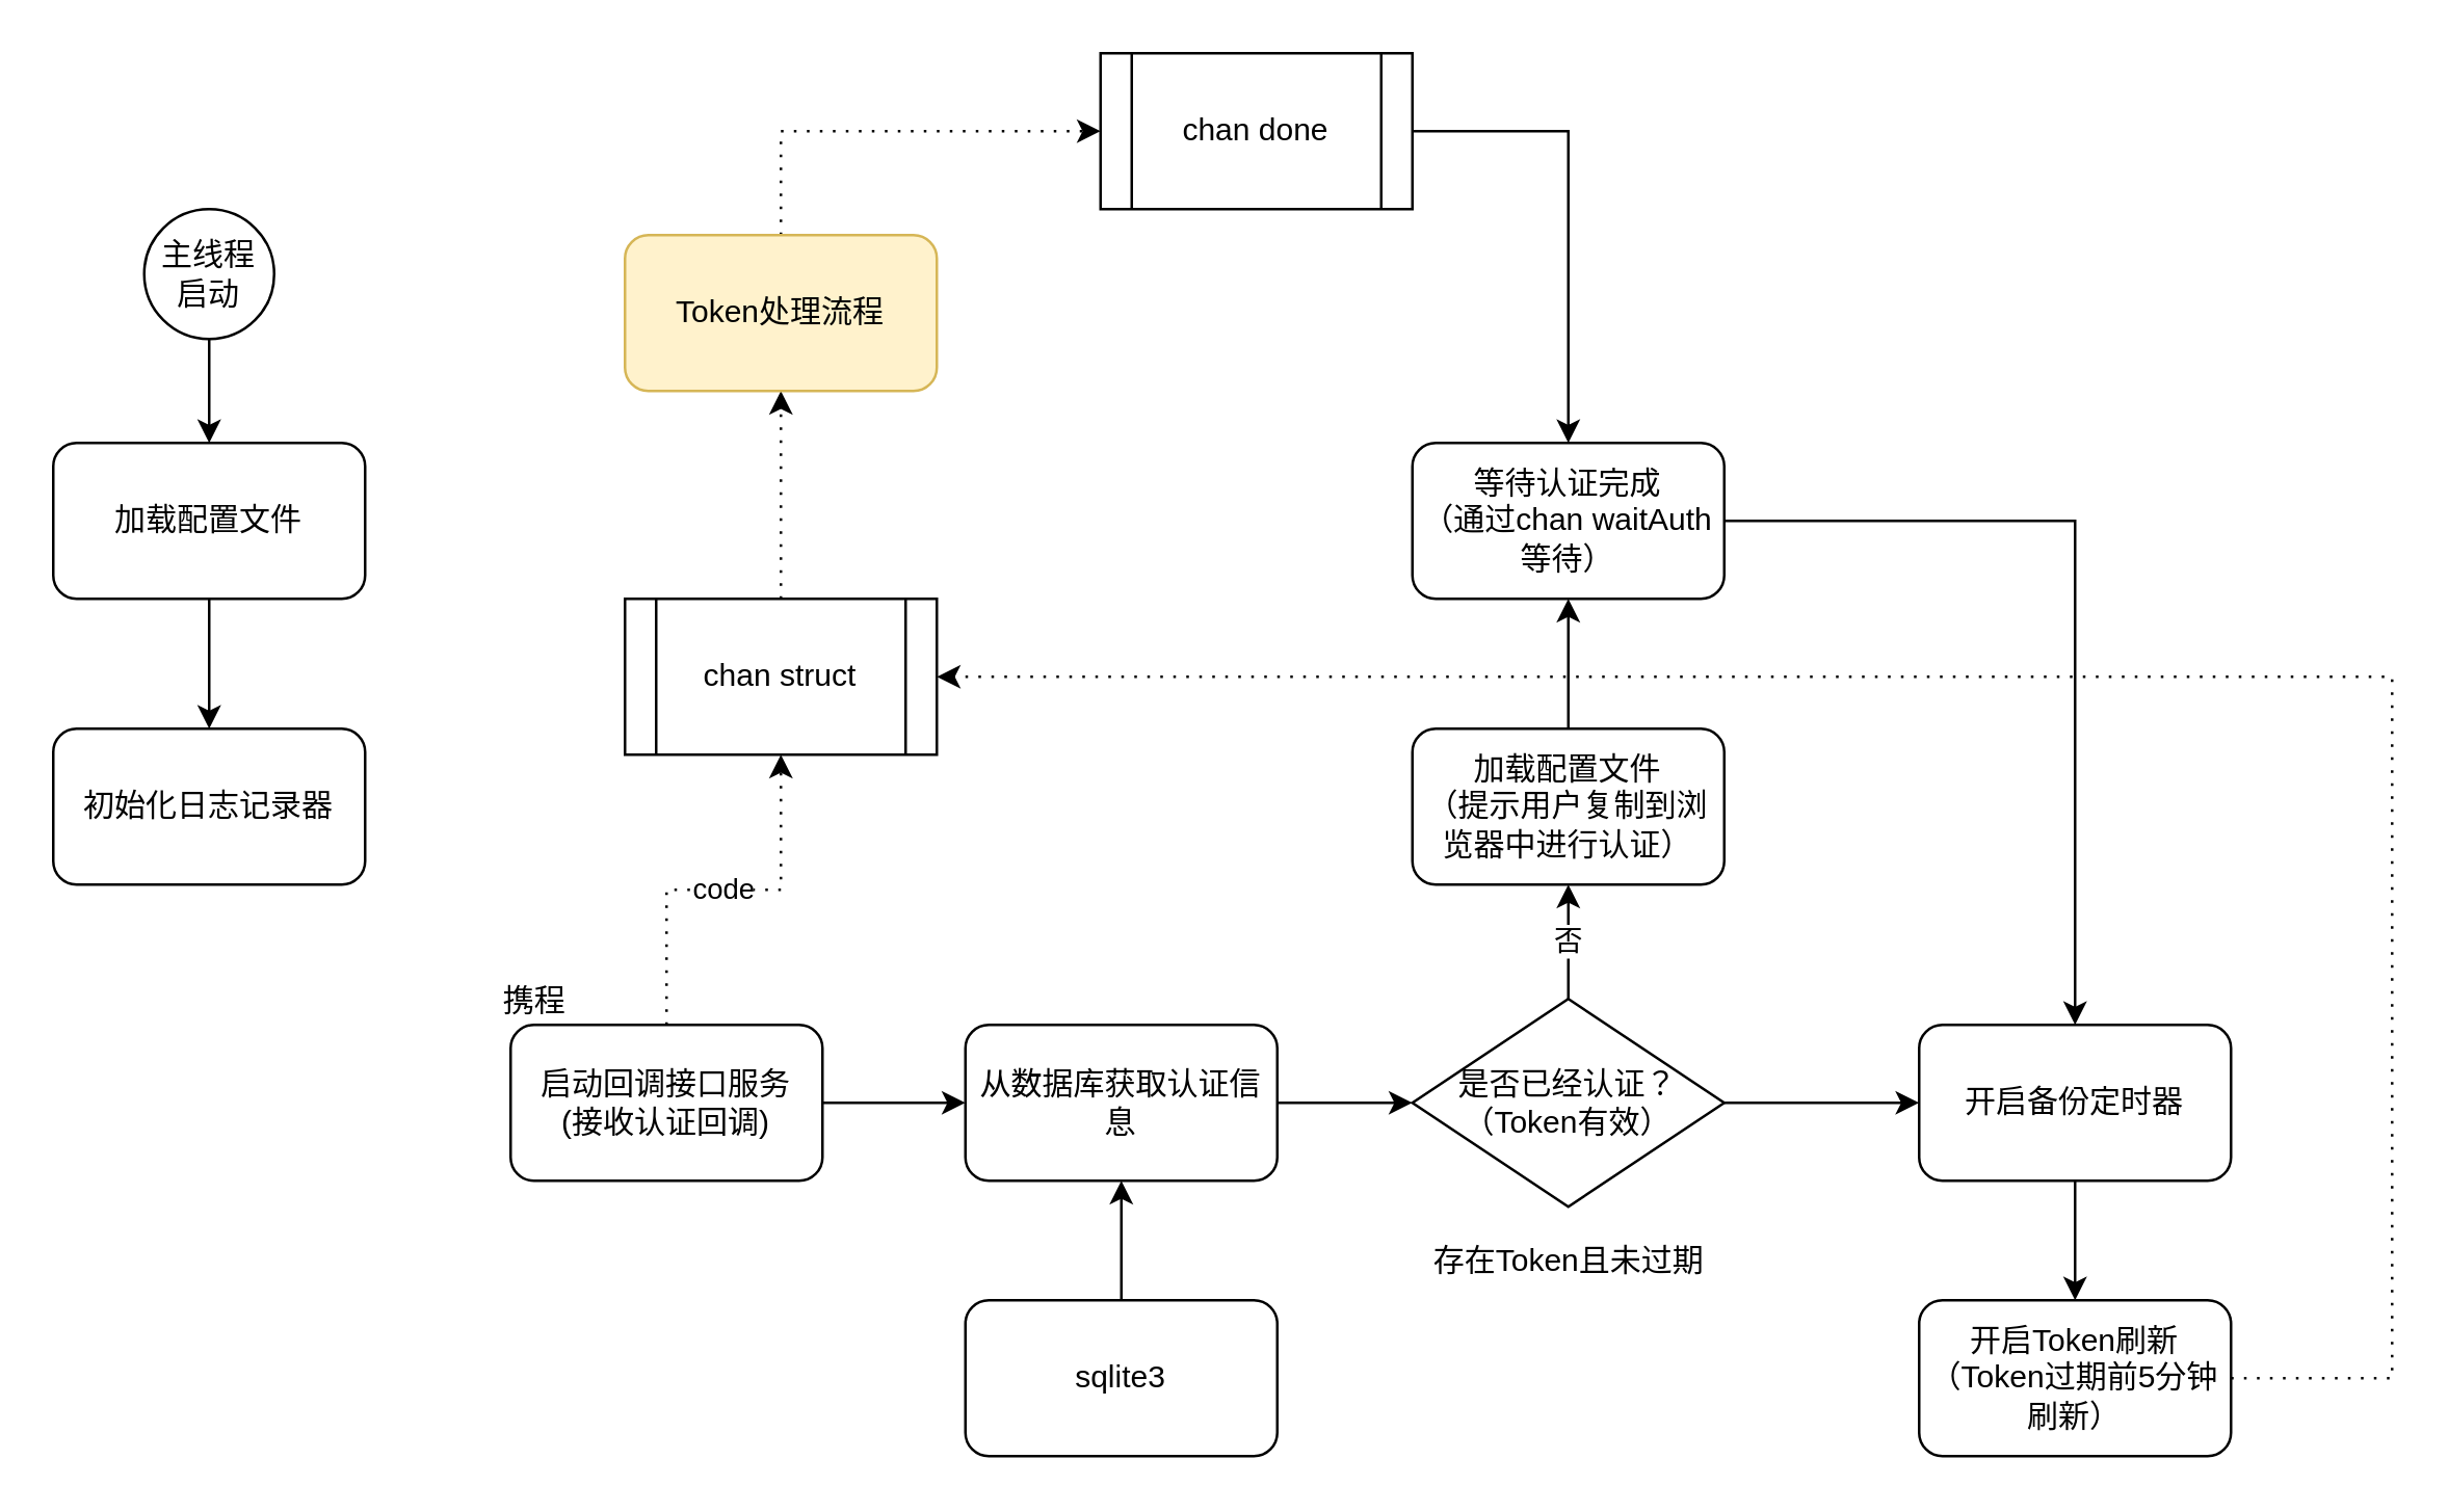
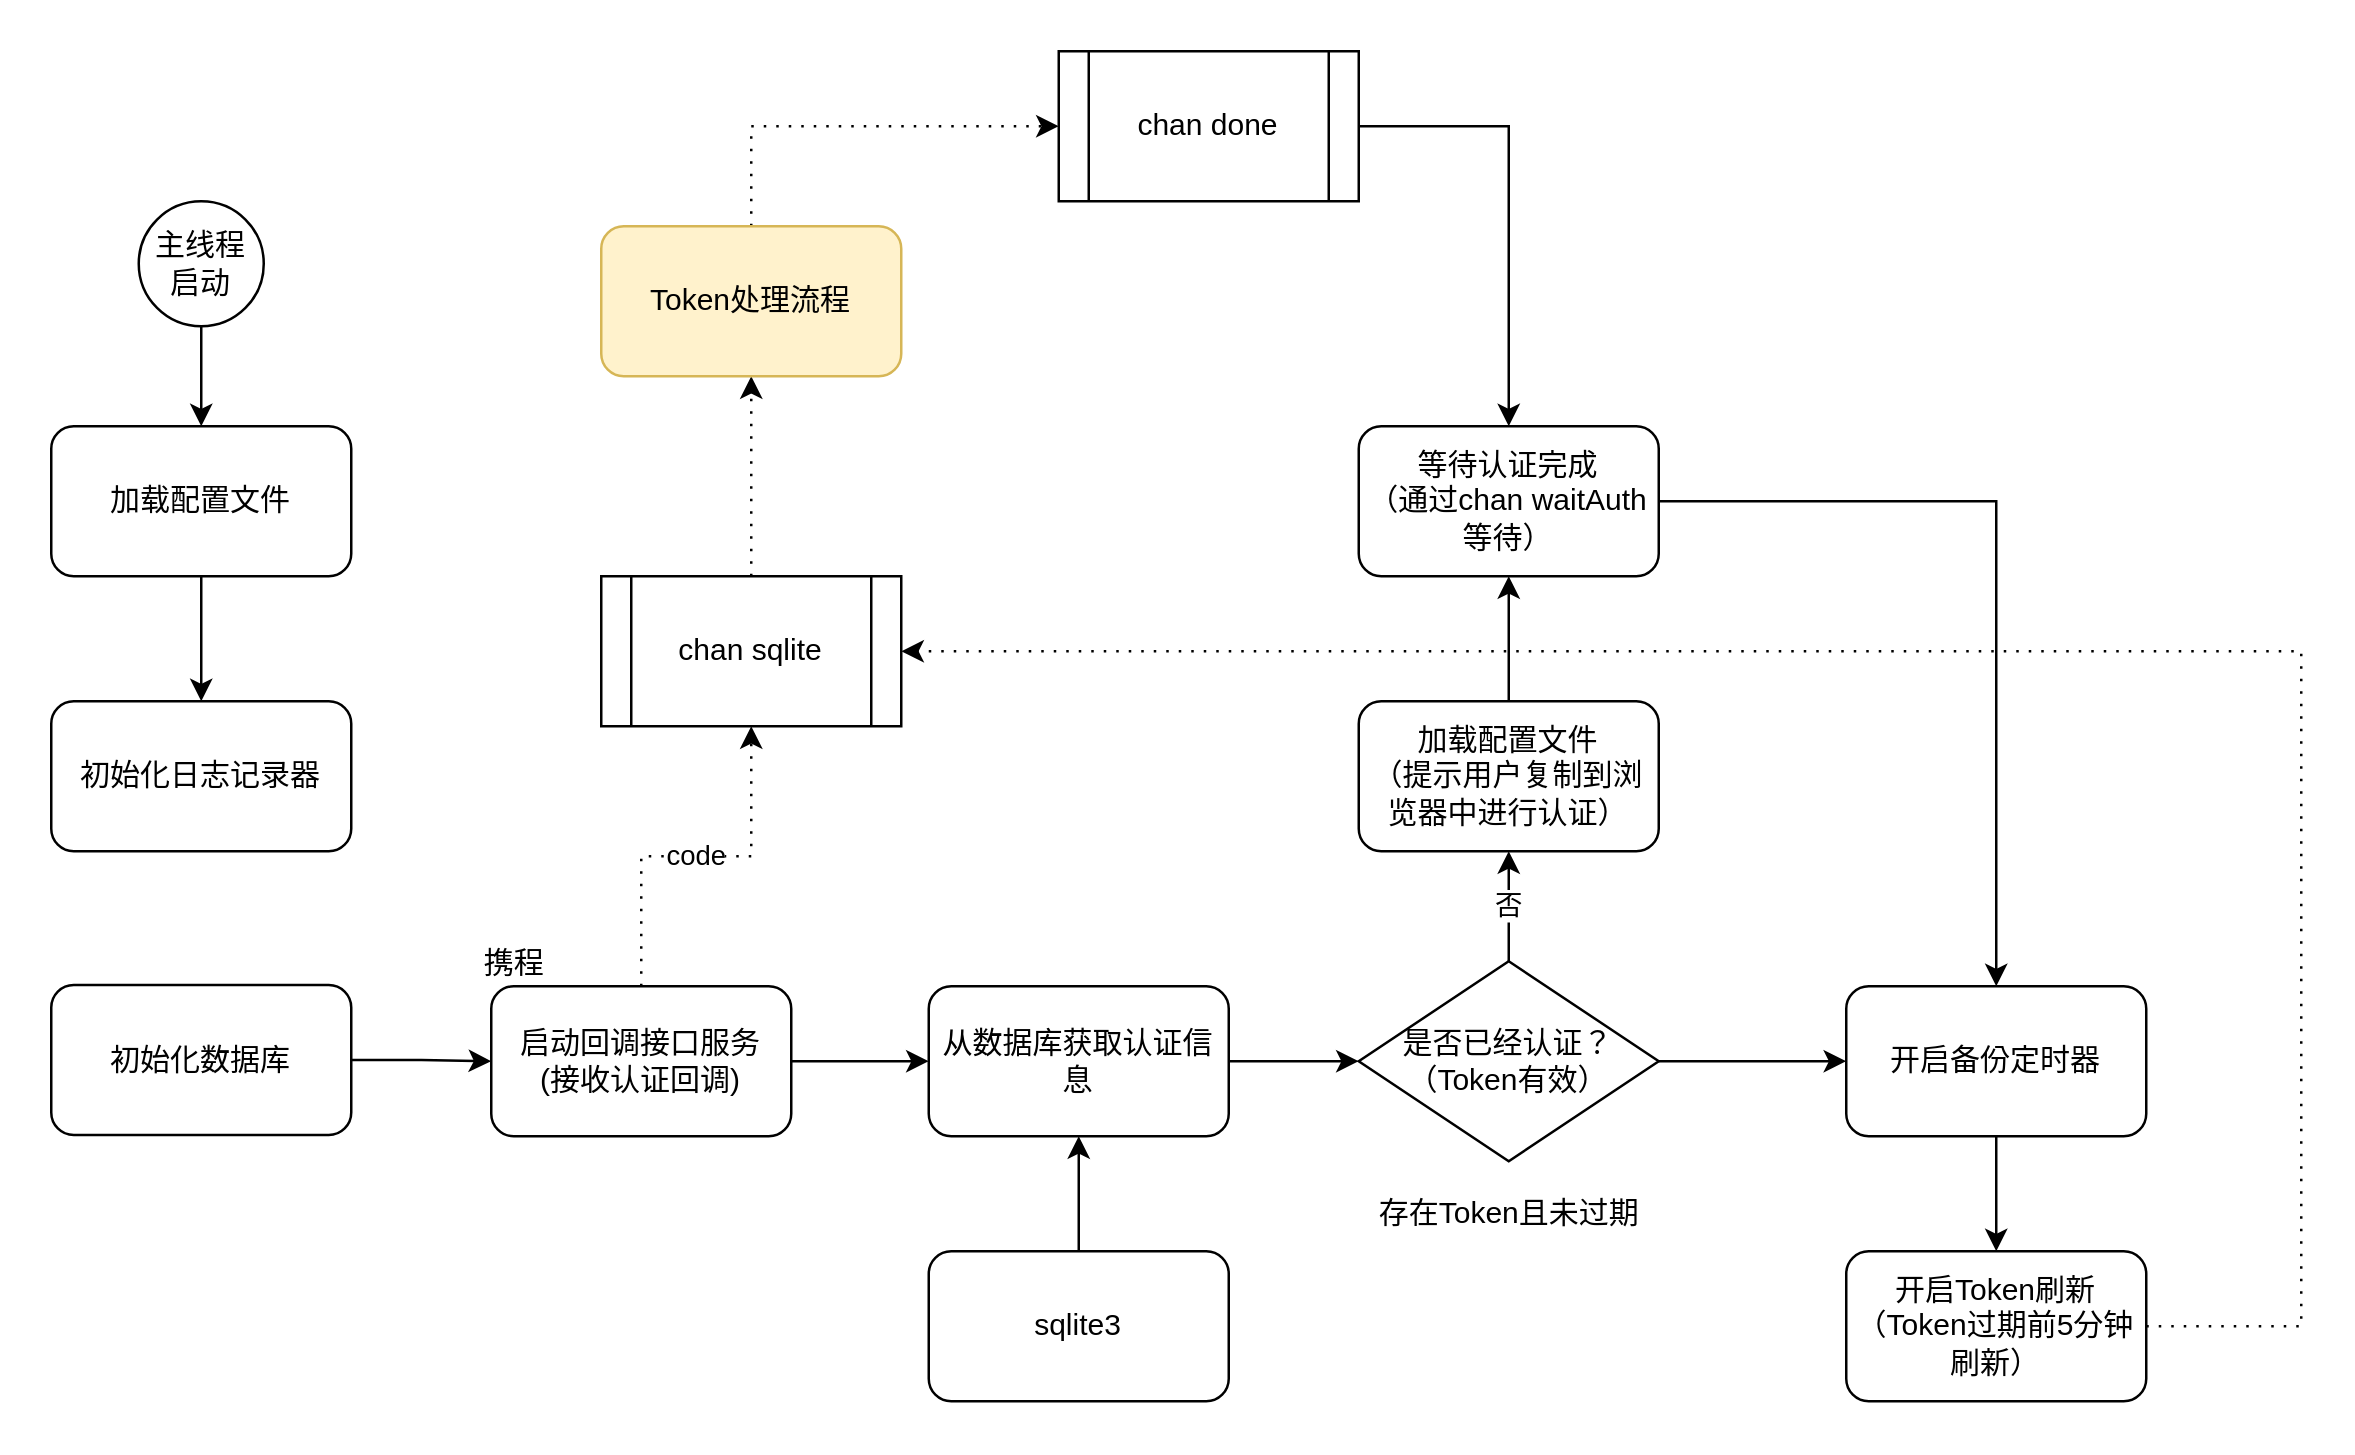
  <mxCell id="0" />
  <mxCell id="1" parent="0" />
  <mxCell id="2" value="" style="edgeStyle=orthogonalEdgeStyle;rounded=0;orthogonalLoop=1;jettySize=auto;html=1;" parent="1" source="3" target="6" edge="1"><mxGeometry relative="1" as="geometry" /></mxCell>
  <mxCell id="3" value="加载配置文件" style="rounded=1;whiteSpace=wrap;html=1;" parent="1" vertex="1"><mxGeometry x="20" y="170" width="120" height="60" as="geometry" /></mxCell>
  <mxCell id="4" value="" style="edgeStyle=orthogonalEdgeStyle;rounded=0;orthogonalLoop=1;jettySize=auto;html=1;" parent="1" source="5" target="3" edge="1"><mxGeometry relative="1" as="geometry" /></mxCell>
  <mxCell id="5" value="主线程&lt;div&gt;启动&lt;/div&gt;" style="ellipse;whiteSpace=wrap;html=1;aspect=fixed;" parent="1" vertex="1"><mxGeometry x="55" y="80" width="50" height="50" as="geometry" /></mxCell>
  <mxCell id="6" value="初始化日志记录器" style="rounded=1;whiteSpace=wrap;html=1;" parent="1" vertex="1"><mxGeometry x="20" y="280" width="120" height="60" as="geometry" /></mxCell>
+ <mxCell id="7" value="" style="edgeStyle=orthogonalEdgeStyle;rounded=0;orthogonalLoop=1;jettySize=auto;html=1;" parent="1" source="8" target="11" edge="1"><mxGeometry relative="1" as="geometry" /></mxCell>
+ <mxCell id="8" value="初始化数据库" style="rounded=1;whiteSpace=wrap;html=1;" parent="1" vertex="1"><mxGeometry x="20" y="393.5" width="120" height="60" as="geometry" /></mxCell>
  <mxCell id="9" value="" style="edgeStyle=orthogonalEdgeStyle;rounded=0;orthogonalLoop=1;jettySize=auto;html=1;" parent="1" source="23" target="14" edge="1"><mxGeometry relative="1" as="geometry" /></mxCell>
  <mxCell id="10" value="code" style="edgeStyle=orthogonalEdgeStyle;rounded=0;orthogonalLoop=1;jettySize=auto;html=1;exitX=0.5;exitY=0;exitDx=0;exitDy=0;entryX=0.5;entryY=1;entryDx=0;entryDy=0;dashed=1;dashPattern=1 4;" edge="1" parent="1" source="11" target="28"><mxGeometry relative="1" as="geometry" /></mxCell>
  <mxCell id="11" value="启动回调接口服务&lt;div&gt;(接收认证回调)&lt;/div&gt;" style="rounded=1;whiteSpace=wrap;html=1;" parent="1" vertex="1"><mxGeometry x="196" y="394" width="120" height="60" as="geometry" /></mxCell>
  <mxCell id="12" value="否" style="edgeStyle=orthogonalEdgeStyle;rounded=0;orthogonalLoop=1;jettySize=auto;html=1;" parent="1" source="14" target="16" edge="1"><mxGeometry relative="1" as="geometry" /></mxCell>
  <mxCell id="13" value="" style="edgeStyle=none;rounded=0;orthogonalLoop=1;jettySize=auto;html=1;" parent="1" source="14" target="20" edge="1"><mxGeometry relative="1" as="geometry" /></mxCell>
  <mxCell id="14" value="是否已经认证？&lt;div&gt;（Token有效）&lt;/div&gt;" style="rhombus;whiteSpace=wrap;html=1;" parent="1" vertex="1"><mxGeometry x="543" y="384" width="120" height="80" as="geometry" /></mxCell>
  <mxCell id="15" value="" style="edgeStyle=orthogonalEdgeStyle;rounded=0;orthogonalLoop=1;jettySize=auto;html=1;" parent="1" source="16" target="18" edge="1"><mxGeometry relative="1" as="geometry" /></mxCell>
  <mxCell id="16" value="加载配置文件&lt;div&gt;（提示用户复制到浏览器中进行认证）&lt;/div&gt;" style="rounded=1;whiteSpace=wrap;html=1;" parent="1" vertex="1"><mxGeometry x="543" y="280" width="120" height="60" as="geometry" /></mxCell>
  <mxCell id="17" style="edgeStyle=orthogonalEdgeStyle;rounded=0;orthogonalLoop=1;jettySize=auto;html=1;exitX=1;exitY=0.5;exitDx=0;exitDy=0;entryX=0.5;entryY=0;entryDx=0;entryDy=0;" parent="1" source="18" target="20" edge="1"><mxGeometry relative="1" as="geometry" /></mxCell>
  <mxCell id="18" value="等待认证完成&lt;div&gt;（通过chan waitAuth等待）&lt;/div&gt;" style="rounded=1;whiteSpace=wrap;html=1;" parent="1" vertex="1"><mxGeometry x="543" y="170" width="120" height="60" as="geometry" /></mxCell>
  <mxCell id="19" value="" style="edgeStyle=orthogonalEdgeStyle;rounded=0;orthogonalLoop=1;jettySize=auto;html=1;" edge="1" parent="1" source="20" target="34"><mxGeometry relative="1" as="geometry" /></mxCell>
  <mxCell id="20" value="开启备份定时器" style="rounded=1;whiteSpace=wrap;html=1;" parent="1" vertex="1"><mxGeometry x="738" y="394" width="120" height="60" as="geometry" /></mxCell>
  <mxCell id="21" value="存在Token且未过期" style="text;html=1;align=center;verticalAlign=middle;resizable=0;points=[];autosize=1;strokeColor=none;fillColor=none;" parent="1" vertex="1"><mxGeometry x="538" y="470" width="130" height="30" as="geometry" /></mxCell>
  <mxCell id="22" value="" style="edgeStyle=orthogonalEdgeStyle;rounded=0;orthogonalLoop=1;jettySize=auto;html=1;" parent="1" source="11" target="23" edge="1"><mxGeometry relative="1" as="geometry"><mxPoint x="330" y="424" as="sourcePoint" /><mxPoint x="511" y="424" as="targetPoint" /></mxGeometry></mxCell>
  <mxCell id="23" value="从数据库获取认证信息" style="rounded=1;whiteSpace=wrap;html=1;" parent="1" vertex="1"><mxGeometry x="371" y="394" width="120" height="60" as="geometry" /></mxCell>
  <mxCell id="24" value="" style="edgeStyle=orthogonalEdgeStyle;rounded=0;orthogonalLoop=1;jettySize=auto;html=1;" parent="1" source="25" target="23" edge="1"><mxGeometry relative="1" as="geometry" /></mxCell>
  <mxCell id="25" value="sqlite3" style="rounded=1;whiteSpace=wrap;html=1;" parent="1" vertex="1"><mxGeometry x="371" y="500" width="120" height="60" as="geometry" /></mxCell>
  <mxCell id="26" value="携程" style="text;html=1;align=center;verticalAlign=middle;resizable=0;points=[];autosize=1;strokeColor=none;fillColor=none;" vertex="1" parent="1"><mxGeometry x="180" y="370" width="50" height="30" as="geometry" /></mxCell>
  <mxCell id="27" value="" style="edgeStyle=orthogonalEdgeStyle;rounded=0;orthogonalLoop=1;jettySize=auto;html=1;dashed=1;dashPattern=1 4;" edge="1" parent="1" source="28" target="30"><mxGeometry relative="1" as="geometry" /></mxCell>
- <mxCell id="28" value="chan struct" style="shape=process;whiteSpace=wrap;html=1;backgroundOutline=1;" vertex="1" parent="1"><mxGeometry x="240" y="230" width="120" height="60" as="geometry" /></mxCell>
+ <mxCell id="28" value="chan sqlite" style="shape=process;whiteSpace=wrap;html=1;backgroundOutline=1;" vertex="1" parent="1"><mxGeometry x="240" y="230" width="120" height="60" as="geometry" /></mxCell>
  <mxCell id="29" style="edgeStyle=orthogonalEdgeStyle;rounded=0;orthogonalLoop=1;jettySize=auto;html=1;exitX=0.5;exitY=0;exitDx=0;exitDy=0;entryX=0;entryY=0.5;entryDx=0;entryDy=0;dashed=1;dashPattern=1 4;" edge="1" parent="1" source="30" target="32"><mxGeometry relative="1" as="geometry" /></mxCell>
  <mxCell id="30" value="Token处理流程" style="rounded=1;whiteSpace=wrap;html=1;fillColor=#fff2cc;strokeColor=#d6b656;" vertex="1" parent="1"><mxGeometry x="240" y="90" width="120" height="60" as="geometry" /></mxCell>
  <mxCell id="31" style="edgeStyle=orthogonalEdgeStyle;rounded=0;orthogonalLoop=1;jettySize=auto;html=1;exitX=1;exitY=0.5;exitDx=0;exitDy=0;entryX=0.5;entryY=0;entryDx=0;entryDy=0;dashed=0;dashPattern=1 4;" edge="1" parent="1" source="32" target="18"><mxGeometry relative="1" as="geometry" /></mxCell>
  <mxCell id="32" value="chan done" style="shape=process;whiteSpace=wrap;html=1;backgroundOutline=1;" vertex="1" parent="1"><mxGeometry x="423" y="20" width="120" height="60" as="geometry" /></mxCell>
  <mxCell id="33" style="edgeStyle=orthogonalEdgeStyle;rounded=0;orthogonalLoop=1;jettySize=auto;html=1;exitX=1;exitY=0.5;exitDx=0;exitDy=0;entryX=1;entryY=0.5;entryDx=0;entryDy=0;dashed=1;dashPattern=1 4;" edge="1" parent="1" source="34" target="28"><mxGeometry relative="1" as="geometry"><Array as="points"><mxPoint x="920" y="530" /><mxPoint x="920" y="260" /></Array></mxGeometry></mxCell>
  <mxCell id="34" value="开启Token刷新&lt;div&gt;（Token过期前5分钟刷新）&lt;/div&gt;" style="rounded=1;whiteSpace=wrap;html=1;" vertex="1" parent="1"><mxGeometry x="738" y="500" width="120" height="60" as="geometry" /></mxCell>
